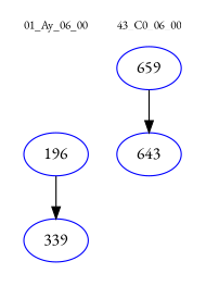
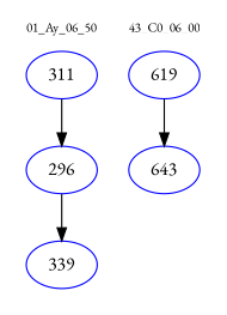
  digraph {
    fontname="EB Garamond"
    node [color=blue fontname="EB Garamond"]
    edge [color=black fontname="EB Garamond"]
-   n2 [label=196]
+   n1 [label=311]
+   n2 [label=296]
    n3 [label=339]
-   n4 [label=659]
+   n4 [label=619]
    n5 [label=643]
    subgraph cluster_1 {
      color=white
      fontsize=10
-     label="01_Ay_06_00"
+     label="01_Ay_06_50"
+     n1
      n2
      n3
    }
    subgraph cluster_2 {
      color=white
      fontsize=10
      label="43_C0_06_00"
      n4
      n5
    }
+   n1 -> n2
    n2 -> n3
    n4 -> n5
  }
